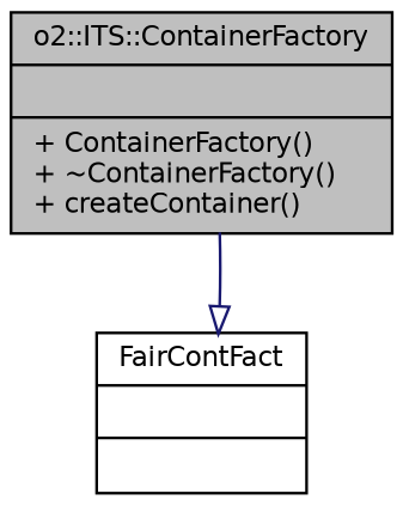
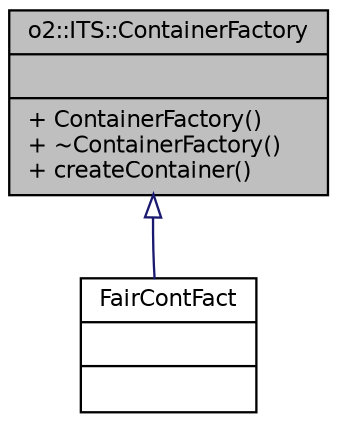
  digraph {
    node [color=black fontname=Helvetica fontsize=10 shape=record]
    n1 [fillcolor=grey75 fontcolor=black height=0.2 label="{o2::ITS::ContainerFactory\n||+ ContainerFactory()\l+ ~ContainerFactory()\l+ createContainer()\l}" style=filled width=0.4]
    n2 [height=0.2 label="{FairContFact\n||}" width=0.4]
-   n2 -> n1 [arrowtail=onormal color=midnightblue dir=back fontname=Helvetica fontsize=10 labelfontname=Helvetica labelfontsize=10 style=solid]
+   n1 -> n2 [arrowtail=onormal color=midnightblue dir=back fontname=Helvetica fontsize=10 labelfontname=Helvetica labelfontsize=10 style=solid]
  }
